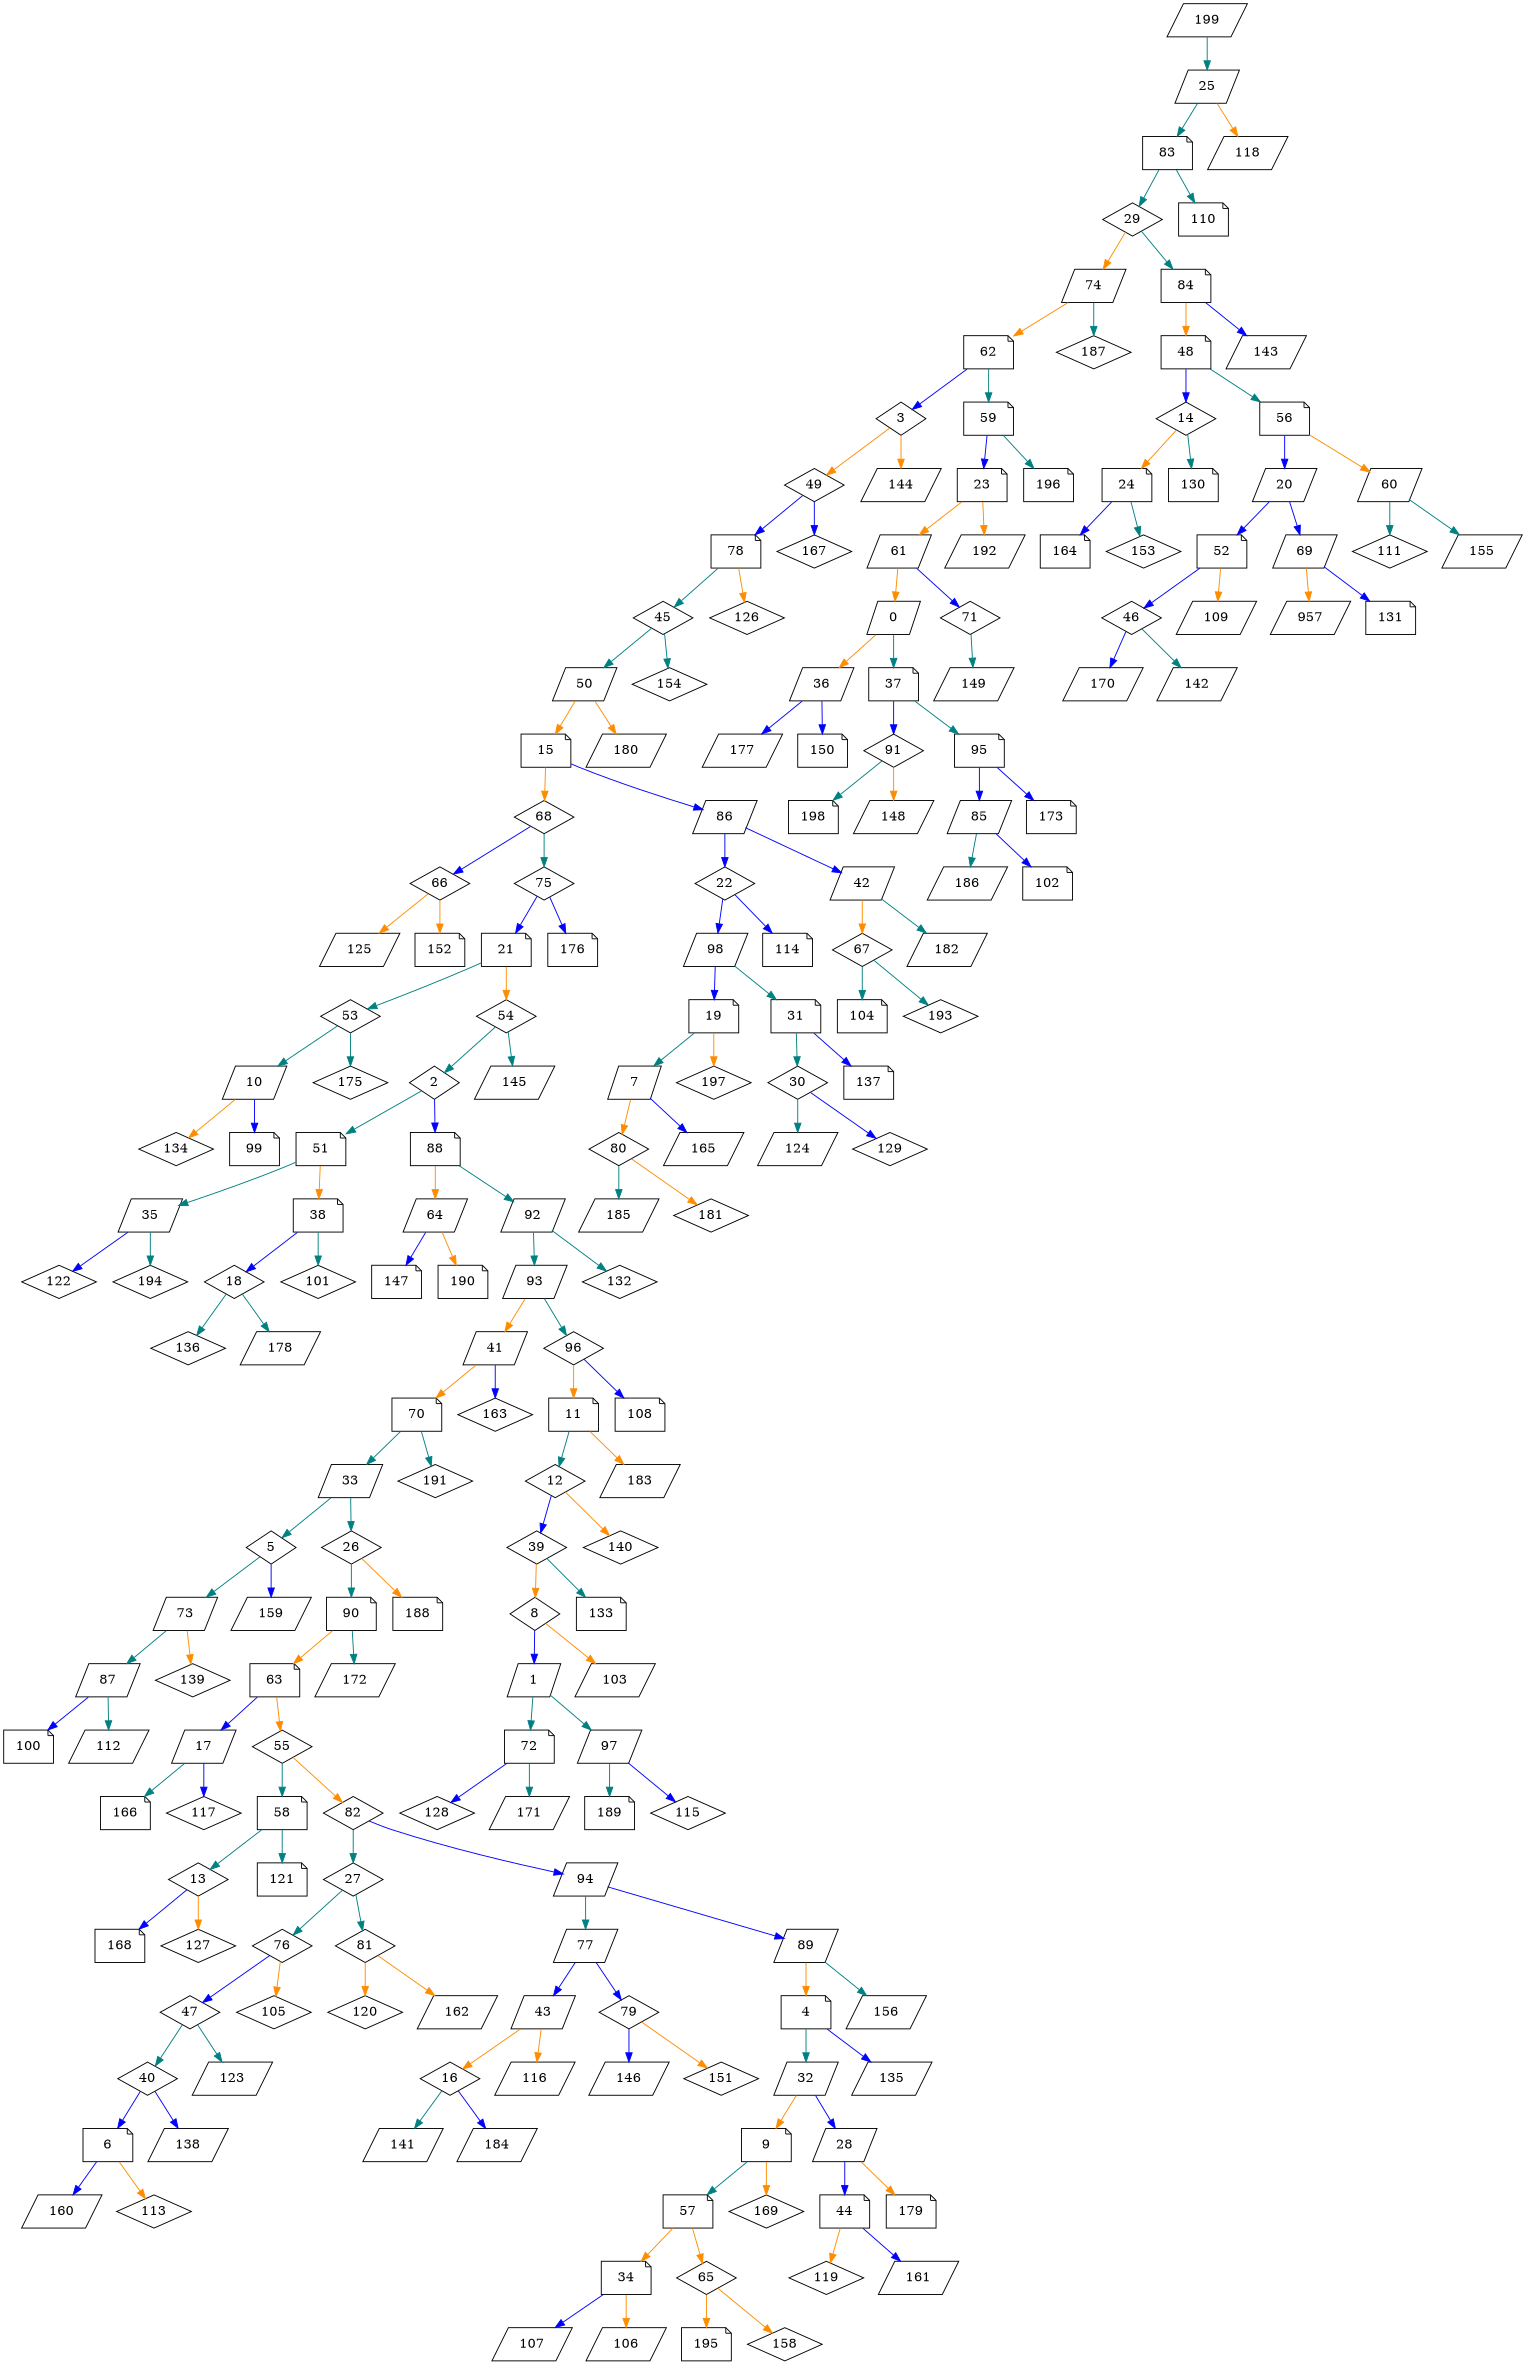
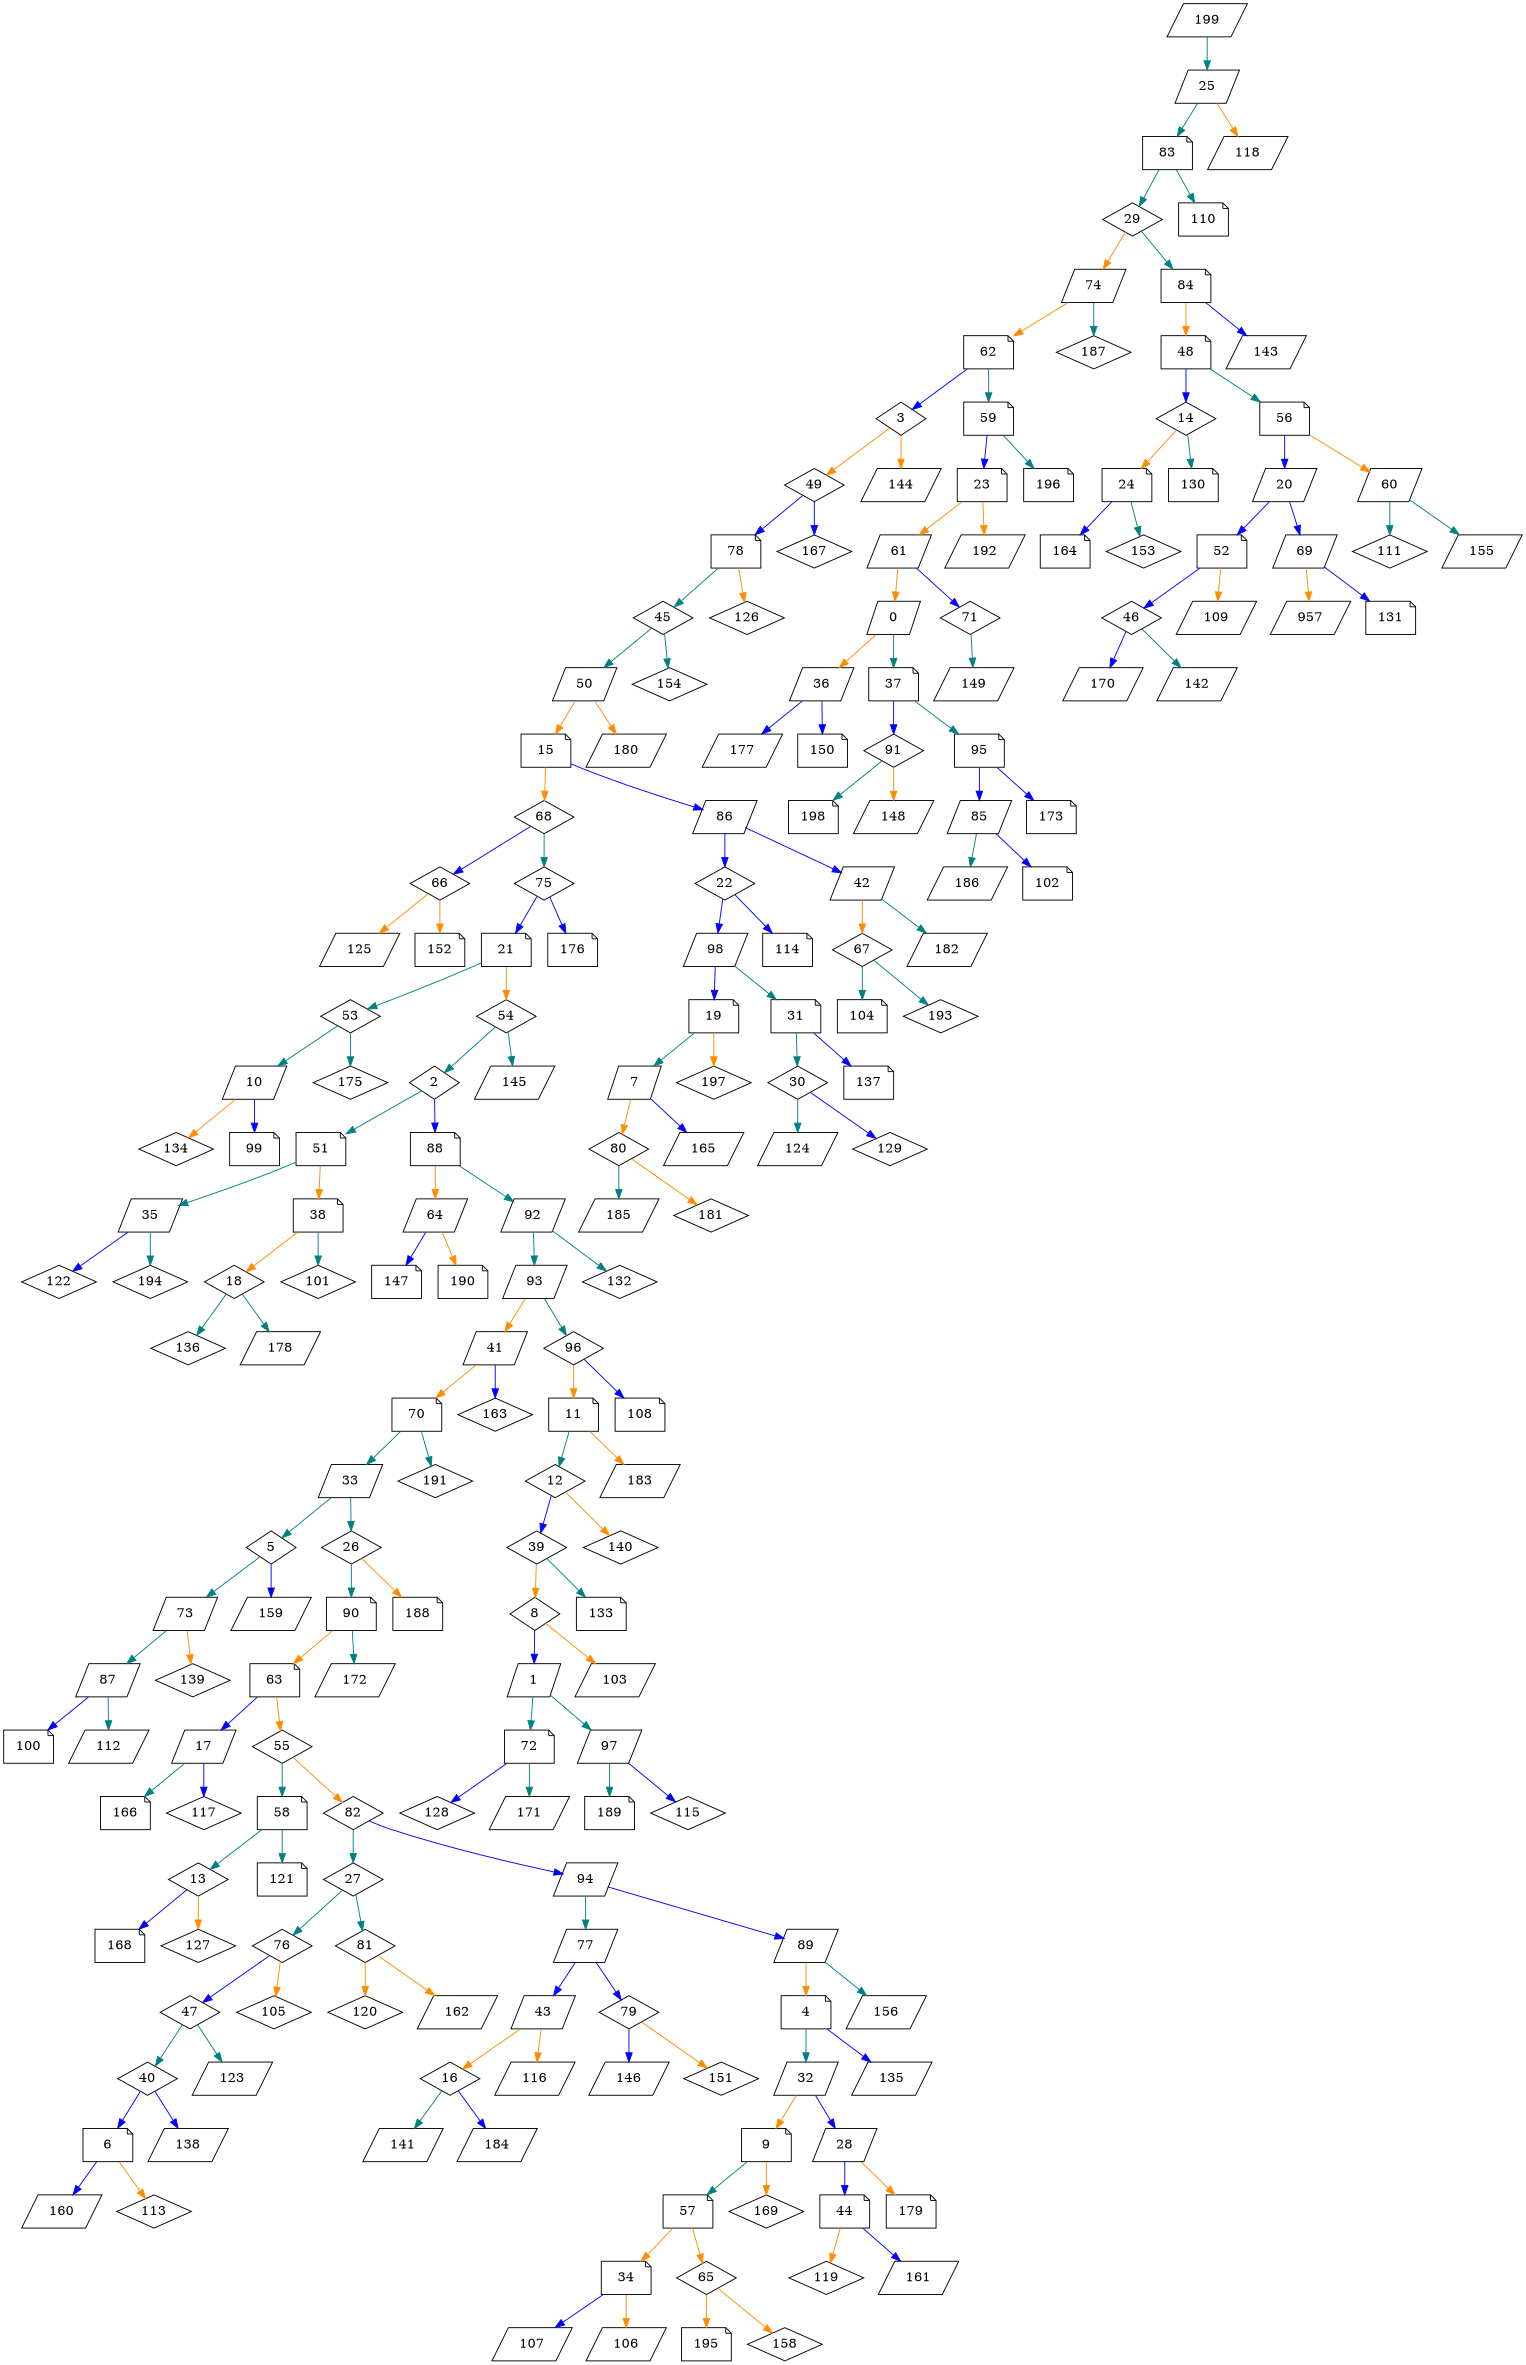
  digraph {
    node [shape=parallelogram]
    edge [color=teal]
    n1 [label=0]
    n2 [label=36]
    n3 [label=37 shape=note]
    n4 [label=177]
    n5 [label=150 shape=note]
    n6 [label=91 shape=diamond]
    n7 [label=95 shape=note]
    n8 [label=1]
    n9 [label=72 shape=note]
    n10 [label=97]
    n11 [label=128 shape=diamond]
    n12 [label=171]
    n13 [label=189 shape=note]
    n14 [label=115 shape=diamond]
    n15 [label=2 shape=diamond]
    n16 [label=51 shape=note]
    n17 [label=88 shape=note]
    n18 [label=35]
    n19 [label=38 shape=note]
    n20 [label=64]
    n21 [label=92]
    n22 [label=3 shape=diamond]
    n23 [label=49 shape=diamond]
    n24 [label=144]
    n25 [label=78 shape=note]
    n26 [label=167 shape=diamond]
    n27 [label=4 shape=note]
    n28 [label=32]
    n29 [label=135]
    n30 [label=9 shape=note]
    n31 [label=28]
    n32 [label=5 shape=diamond]
    n33 [label=73]
    n34 [label=159]
    n35 [label=87]
    n36 [label=139 shape=diamond]
    n37 [label=6 shape=note]
    n38 [label=160]
    n39 [label=113 shape=diamond]
    n40 [label=7]
    n41 [label=80 shape=diamond]
    n42 [label=165]
    n43 [label=185]
    n44 [label=181 shape=diamond]
    n45 [label=8 shape=diamond]
    n46 [label=103]
    n47 [label=57 shape=note]
    n48 [label=169 shape=diamond]
    n49 [label=34 shape=note]
    n50 [label=65 shape=diamond]
    n51 [label=10]
    n52 [label=134 shape=diamond]
    n53 [label=99 shape=note]
    n54 [label=11 shape=note]
    n55 [label=12 shape=diamond]
    n56 [label=183]
    n57 [label=39 shape=diamond]
    n58 [label=140 shape=diamond]
    n59 [label=133 shape=note]
    n60 [label=13 shape=diamond]
    n61 [label=168 shape=note]
    n62 [label=127 shape=diamond]
    n63 [label=14 shape=diamond]
    n64 [label=24 shape=note]
    n65 [label=130 shape=note]
    n66 [label=164 shape=note]
    n67 [label=153 shape=diamond]
    n68 [label=15 shape=note]
    n69 [label=68 shape=diamond]
    n70 [label=86]
    n71 [label=66 shape=diamond]
    n72 [label=75 shape=diamond]
    n73 [label=22 shape=diamond]
    n74 [label=42]
    n75 [label=16 shape=diamond]
    n76 [label=141]
    n77 [label=184]
    n78 [label=17]
    n79 [label=166 shape=note]
    n80 [label=117 shape=diamond]
    n81 [label=18 shape=diamond]
    n82 [label=136 shape=diamond]
    n83 [label=178]
    n84 [label=19 shape=note]
    n85 [label=197 shape=diamond]
    n86 [label=20]
    n87 [label=52 shape=note]
    n88 [label=69]
    n89 [label=46 shape=diamond]
    n90 [label=109]
    n91 [label=957]
    n92 [label=131 shape=note]
    n93 [label=21 shape=note]
    n94 [label=53 shape=diamond]
    n95 [label=54 shape=diamond]
    n96 [label=175 shape=diamond]
    n97 [label=145]
    n98 [label=98]
    n99 [label=114 shape=note]
    n100 [label=31 shape=note]
    n101 [label=23 shape=note]
    n102 [label=61]
    n103 [label=192]
    n104 [label=71 shape=diamond]
    n105 [label=25]
    n106 [label=83 shape=note]
    n107 [label=118]
    n108 [label=29 shape=diamond]
    n109 [label=110 shape=note]
    n110 [label=26 shape=diamond]
    n111 [label=90 shape=note]
    n112 [label=188 shape=note]
    n113 [label=63 shape=note]
    n114 [label=172]
    n115 [label=27 shape=diamond]
    n116 [label=76 shape=diamond]
    n117 [label=81 shape=diamond]
    n118 [label=47 shape=diamond]
    n119 [label=105 shape=diamond]
    n120 [label=120 shape=diamond]
    n121 [label=162]
    n122 [label=44 shape=note]
    n123 [label=179 shape=note]
    n124 [label=119 shape=diamond]
    n125 [label=161]
    n126 [label=74]
    n127 [label=84 shape=note]
    n128 [label=62 shape=note]
    n129 [label=187 shape=diamond]
    n130 [label=48 shape=note]
    n131 [label=143]
    n132 [label=30 shape=diamond]
    n133 [label=124]
    n134 [label=129 shape=diamond]
    n135 [label=137 shape=note]
    n136 [label=33]
    n137 [label=107]
    n138 [label=106]
    n139 [label=122 shape=diamond]
    n140 [label=194 shape=diamond]
    n141 [label=198 shape=note]
    n142 [label=148]
    n143 [label=85]
    n144 [label=173 shape=note]
    n145 [label=101 shape=diamond]
    n146 [label=40 shape=diamond]
    n147 [label=138]
    n148 [label=41]
    n149 [label=70 shape=note]
    n150 [label=163 shape=diamond]
    n151 [label=191 shape=diamond]
    n152 [label=67 shape=diamond]
    n153 [label=182]
    n154 [label=104 shape=note]
    n155 [label=193 shape=diamond]
    n156 [label=43]
    n157 [label=116]
    n158 [label=45 shape=diamond]
    n159 [label=50]
    n160 [label=154 shape=diamond]
    n161 [label=180]
    n162 [label=170]
    n163 [label=142]
    n164 [label=123]
    n165 [label=56 shape=note]
    n166 [label=60]
    n167 [label=126 shape=diamond]
    n168 [label=55 shape=diamond]
    n169 [label=58 shape=note]
    n170 [label=82 shape=diamond]
    n171 [label=121 shape=note]
    n172 [label=94]
    n173 [label=111 shape=diamond]
    n174 [label=155]
    n175 [label=195 shape=note]
    n176 [label=158 shape=diamond]
    n177 [label=59 shape=note]
    n178 [label=196 shape=note]
    n179 [label=149]
    n180 [label=147 shape=note]
    n181 [label=190 shape=note]
    n182 [label=125]
    n183 [label=152 shape=note]
    n184 [label=176 shape=note]
    n185 [label=100 shape=note]
    n186 [label=112]
    n187 [label=77]
    n188 [label=79 shape=diamond]
    n189 [label=146]
    n190 [label=151 shape=diamond]
    n191 [label=89]
    n192 [label=186]
    n193 [label=102 shape=note]
    n194 [label=93]
    n195 [label=132 shape=diamond]
    n196 [label=156]
    n197 [label=96 shape=diamond]
    n198 [label=108 shape=note]
    n199 [label=199]
    n1 -> n2 [color=darkorange]
    n1 -> n3
    n2 -> n4 [color=blue]
    n2 -> n5 [color=blue]
    n3 -> n6 [color=blue]
    n3 -> n7
    n6 -> n141
    n6 -> n142 [color=darkorange]
    n7 -> n143 [color=blue]
    n7 -> n144 [color=blue]
    n8 -> n9
    n8 -> n10
    n9 -> n11 [color=blue]
    n9 -> n12
    n10 -> n13
    n10 -> n14 [color=blue]
    n15 -> n16
    n15 -> n17 [color=blue]
    n16 -> n18
    n16 -> n19 [color=darkorange]
    n17 -> n20 [color=darkorange]
    n17 -> n21
    n18 -> n139 [color=blue]
    n18 -> n140
-   n19 -> n81 [color=blue]
+   n19 -> n81 [color=darkorange]
    n19 -> n145
    n20 -> n180 [color=blue]
    n20 -> n181 [color=darkorange]
    n21 -> n194
    n21 -> n195
    n22 -> n23 [color=darkorange]
    n22 -> n24 [color=darkorange]
    n23 -> n25 [color=blue]
    n23 -> n26 [color=blue]
    n25 -> n158
    n25 -> n167 [color=darkorange]
    n27 -> n28
    n27 -> n29 [color=blue]
    n28 -> n30 [color=darkorange]
    n28 -> n31 [color=blue]
    n30 -> n47
    n30 -> n48 [color=darkorange]
    n31 -> n122 [color=blue]
    n31 -> n123 [color=darkorange]
    n32 -> n33
    n32 -> n34 [color=blue]
    n33 -> n35
    n33 -> n36 [color=darkorange]
    n35 -> n185 [color=blue]
    n35 -> n186
    n37 -> n38 [color=blue]
    n37 -> n39 [color=darkorange]
    n40 -> n41 [color=darkorange]
    n40 -> n42 [color=blue]
    n41 -> n43
    n41 -> n44 [color=darkorange]
    n45 -> n8 [color=blue]
    n45 -> n46 [color=darkorange]
    n47 -> n49 [color=darkorange]
    n47 -> n50 [color=darkorange]
    n49 -> n137 [color=blue]
    n49 -> n138 [color=darkorange]
    n50 -> n175 [color=darkorange]
    n50 -> n176 [color=darkorange]
    n51 -> n52 [color=darkorange]
    n51 -> n53 [color=blue]
    n54 -> n55
    n54 -> n56 [color=darkorange]
    n55 -> n57 [color=blue]
    n55 -> n58 [color=darkorange]
    n57 -> n45 [color=darkorange]
    n57 -> n59
    n60 -> n61 [color=blue]
    n60 -> n62 [color=darkorange]
    n63 -> n64 [color=darkorange]
    n63 -> n65
    n64 -> n66 [color=blue]
    n64 -> n67
    n68 -> n69 [color=darkorange]
    n68 -> n70 [color=blue]
    n69 -> n71 [color=blue]
    n69 -> n72
    n70 -> n73 [color=blue]
    n70 -> n74 [color=blue]
    n71 -> n182 [color=darkorange]
    n71 -> n183 [color=darkorange]
    n72 -> n93 [color=blue]
    n72 -> n184 [color=blue]
    n73 -> n98 [color=blue]
    n73 -> n99 [color=blue]
    n74 -> n152 [color=darkorange]
    n74 -> n153
    n75 -> n76
    n75 -> n77 [color=blue]
    n78 -> n79
    n78 -> n80 [color=blue]
    n81 -> n82
    n81 -> n83
    n84 -> n40
    n84 -> n85 [color=darkorange]
    n86 -> n87 [color=blue]
    n86 -> n88 [color=blue]
    n87 -> n89 [color=blue]
    n87 -> n90 [color=darkorange]
    n88 -> n91 [color=darkorange]
    n88 -> n92 [color=blue]
    n89 -> n162 [color=blue]
    n89 -> n163
    n93 -> n94
    n93 -> n95 [color=darkorange]
    n94 -> n51
    n94 -> n96
    n95 -> n15
    n95 -> n97
    n98 -> n84 [color=blue]
    n98 -> n100
    n100 -> n132
    n100 -> n135 [color=blue]
    n101 -> n102 [color=darkorange]
    n101 -> n103 [color=darkorange]
    n102 -> n1 [color=darkorange]
    n102 -> n104 [color=blue]
    n104 -> n179
    n105 -> n106
    n105 -> n107 [color=darkorange]
    n106 -> n108
    n106 -> n109
    n108 -> n126 [color=darkorange]
    n108 -> n127
    n110 -> n111
    n110 -> n112 [color=darkorange]
    n111 -> n113 [color=darkorange]
    n111 -> n114
    n113 -> n78 [color=blue]
    n113 -> n168 [color=darkorange]
    n115 -> n116
    n115 -> n117
    n116 -> n118 [color=blue]
    n116 -> n119 [color=darkorange]
    n117 -> n120 [color=darkorange]
    n117 -> n121 [color=darkorange]
    n118 -> n146
    n118 -> n164
    n122 -> n124 [color=darkorange]
    n122 -> n125 [color=blue]
    n126 -> n128 [color=darkorange]
    n126 -> n129
    n127 -> n130 [color=darkorange]
    n127 -> n131 [color=blue]
    n128 -> n22 [color=blue]
    n128 -> n177
    n130 -> n63 [color=blue]
    n130 -> n165
    n132 -> n133
    n132 -> n134 [color=blue]
    n136 -> n32
    n136 -> n110
    n143 -> n192
    n143 -> n193 [color=blue]
    n146 -> n37 [color=blue]
    n146 -> n147 [color=blue]
    n148 -> n149 [color=darkorange]
    n148 -> n150 [color=blue]
    n149 -> n136
    n149 -> n151
    n152 -> n154
    n152 -> n155
    n156 -> n75 [color=darkorange]
    n156 -> n157 [color=darkorange]
    n158 -> n159
    n158 -> n160
    n159 -> n68 [color=darkorange]
    n159 -> n161 [color=darkorange]
    n165 -> n86 [color=blue]
    n165 -> n166 [color=darkorange]
    n166 -> n173
    n166 -> n174
    n168 -> n169
    n168 -> n170 [color=darkorange]
    n169 -> n60
    n169 -> n171
    n170 -> n115
    n170 -> n172 [color=blue]
    n172 -> n187
    n172 -> n191 [color=blue]
    n177 -> n101 [color=blue]
    n177 -> n178
    n187 -> n156 [color=blue]
    n187 -> n188 [color=blue]
    n188 -> n189 [color=blue]
    n188 -> n190 [color=darkorange]
    n191 -> n27 [color=darkorange]
    n191 -> n196
    n194 -> n148 [color=darkorange]
    n194 -> n197
    n197 -> n54 [color=darkorange]
    n197 -> n198 [color=blue]
    n199 -> n105
  }
